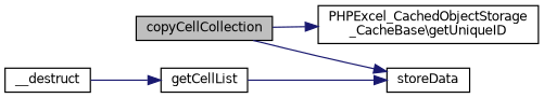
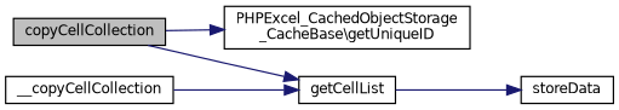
  digraph {
    rankdir=LR
    node [color=black fillcolor=white fontname=Helvetica fontsize=10 shape=record style=filled]
    edge [color=midnightblue fontname=Helvetica fontsize=10 labelfontname=Helvetica labelfontsize=10 style=solid]
    n1 [fillcolor=grey75 fontcolor=black height=0.2 label=copyCellCollection width=0.4]
    n2 [height=0.2 label="PHPExcel_CachedObjectStorage\l_CacheBase\\getUniqueID" width=0.4]
    n3 [height=0.2 label=getCellList width=0.4]
    n4 [height=0.2 label=storeData width=0.4]
-   n5 [height=0.2 label=__destruct width=0.4]
+   n5 [height=0.2 label=__copyCellCollection width=0.4]
    n1 -> n2
-   n1 -> n4
+   n1 -> n3
    n3 -> n4
    n5 -> n3
  }
